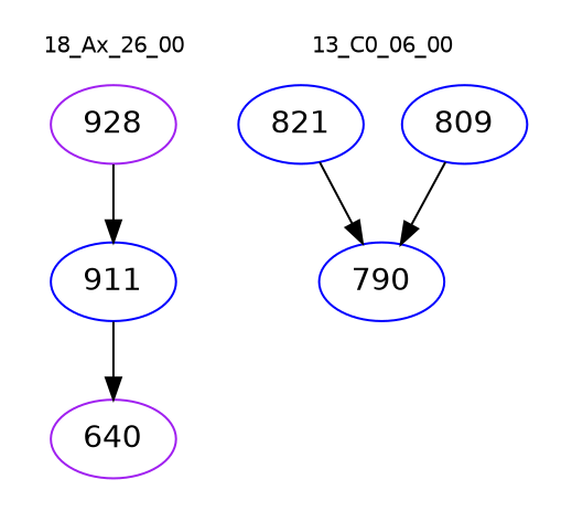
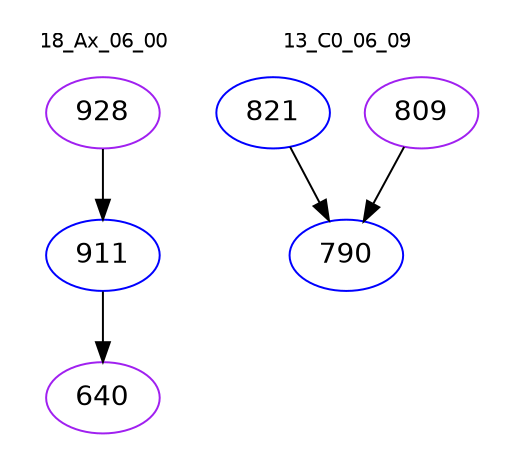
  digraph {
    fontname="DejaVu Sans"
    node [color=blue fontname="DejaVu Sans"]
    edge [color=black fontname="DejaVu Sans"]
    n1 [color=purple label=928]
    n2 [label=911]
    n3 [color=purple label=640]
-   n4 [label=809]
+   n4 [color=purple label=809]
    n5 [label=790]
    n6 [label=821]
    subgraph cluster_1 {
      color=white
      fontsize=10
-     label="18_Ax_26_00"
+     label="18_Ax_06_00"
      n1
      n2
      n3
    }
    subgraph cluster_2 {
      color=white
      fontsize=10
-     label="13_C0_06_00"
+     label="13_C0_06_09"
      n4
      n5
      n6
    }
    n1 -> n2
    n2 -> n3
    n4 -> n5
    n6 -> n5
  }
